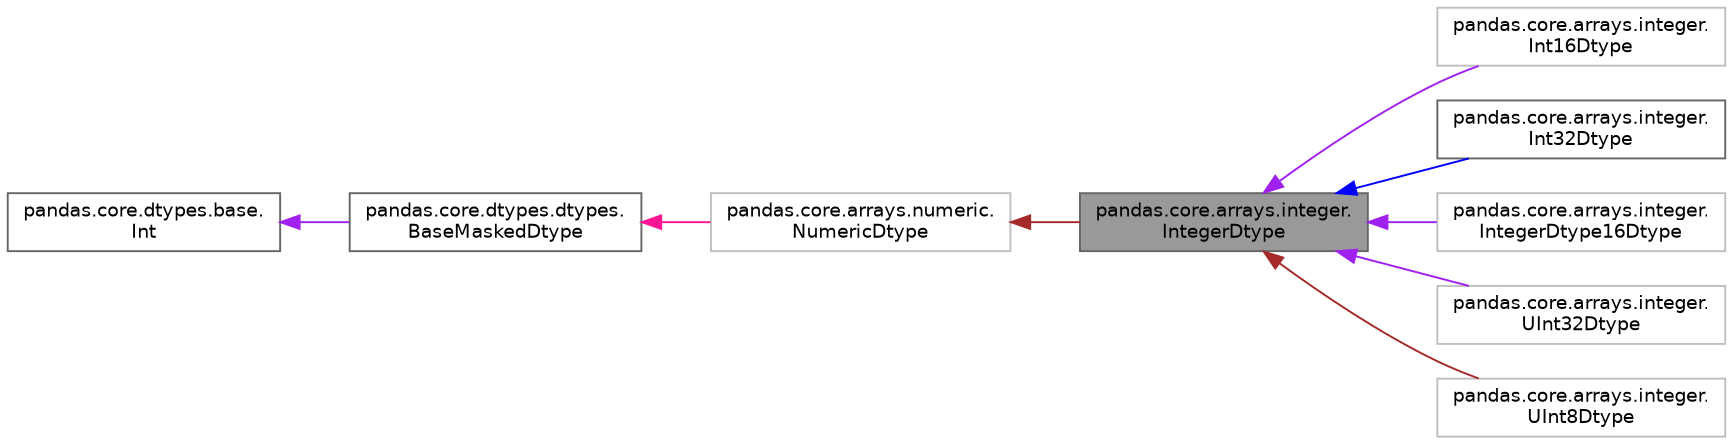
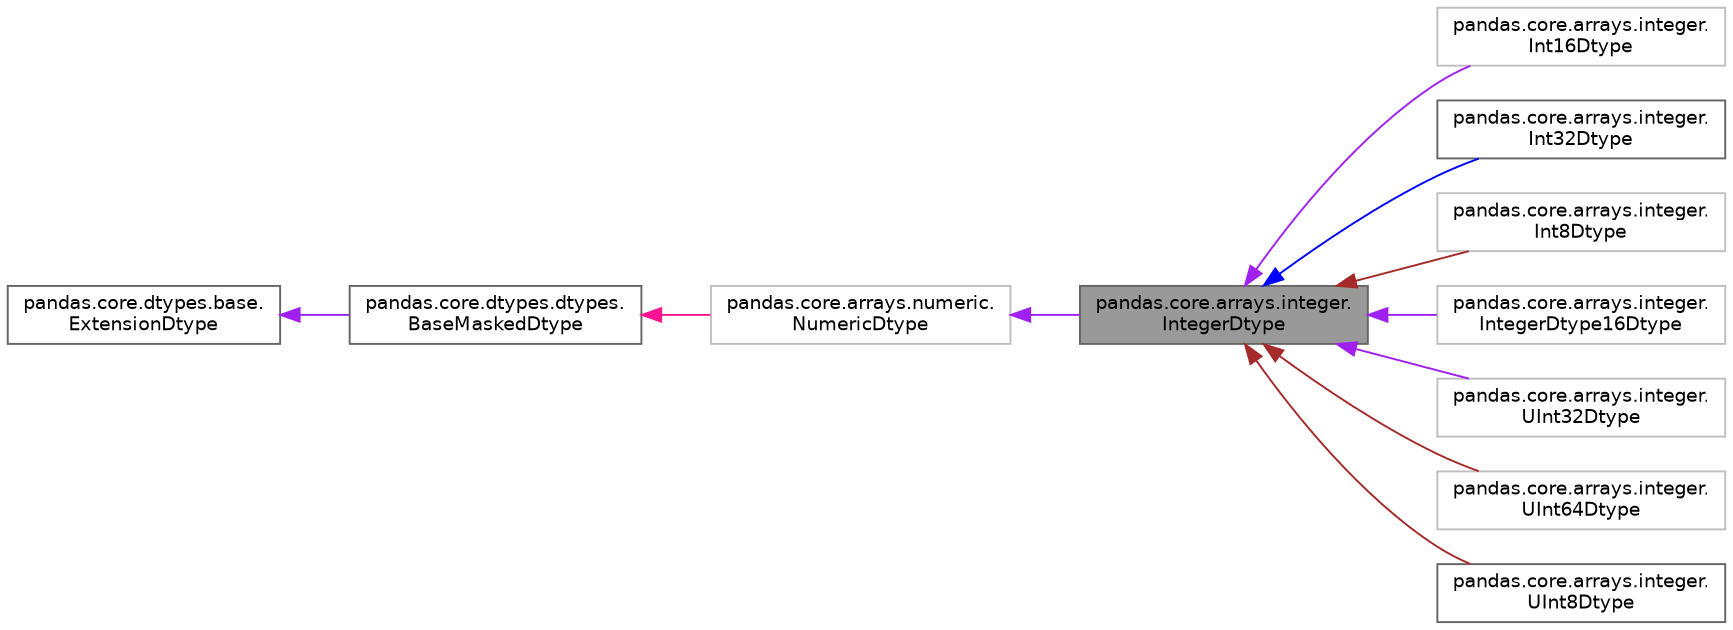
  digraph {
    rankdir=LR
    node [color=grey75 fillcolor=white fontname=Helvetica fontsize=10 shape=box style=filled]
    edge [color=purple dir=back fontname=Helvetica fontsize=10 labelfontname=Helvetica labelfontsize=10 style=solid]
    n1 [color=gray40 fillcolor=grey60 fontcolor=black height=0.2 label="pandas.core.arrays.integer.\lIntegerDtype" width=0.4]
    n2 [height=0.2 label="pandas.core.arrays.integer.\lInt16Dtype" width=0.4]
    n3 [color=gray40 height=0.2 label="pandas.core.arrays.integer.\lInt32Dtype" width=0.4]
+   n4 [height=0.2 label="pandas.core.arrays.integer.\lInt8Dtype" width=0.4]
    n5 [height=0.2 label="pandas.core.arrays.integer.\lIntegerDtype16Dtype" width=0.4]
    n6 [height=0.2 label="pandas.core.arrays.integer.\lUInt32Dtype" width=0.4]
-   n8 [height=0.2 label="pandas.core.arrays.integer.\lUInt8Dtype" width=0.4]
+   n7 [height=0.2 label="pandas.core.arrays.integer.\lUInt64Dtype" width=0.4]
+   n8 [color=gray40 height=0.2 label="pandas.core.arrays.integer.\lUInt8Dtype" width=0.4]
    n9 [height=0.2 label="pandas.core.arrays.numeric.\lNumericDtype" width=0.4]
    n10 [color=gray40 height=0.2 label="pandas.core.dtypes.dtypes.\lBaseMaskedDtype" width=0.4]
-   n11 [color=gray40 height=0.2 label="pandas.core.dtypes.base.\lInt" width=0.4]
+   n11 [color=gray40 height=0.2 label="pandas.core.dtypes.base.\lExtensionDtype" width=0.4]
    n1 -> n2
    n1 -> n3 [color=blue]
+   n1 -> n4 [color=brown]
    n1 -> n5
    n1 -> n6
+   n1 -> n7 [color=brown]
    n1 -> n8 [color=brown]
-   n9 -> n1 [color=brown]
+   n9 -> n1
    n10 -> n9 [color=deeppink]
    n11 -> n10
  }
